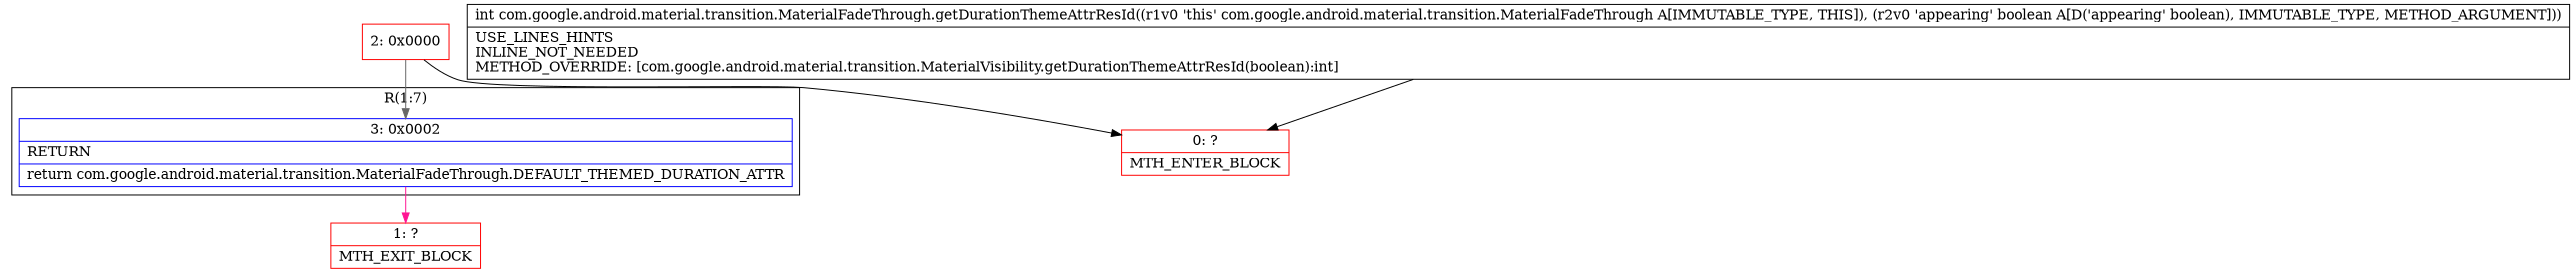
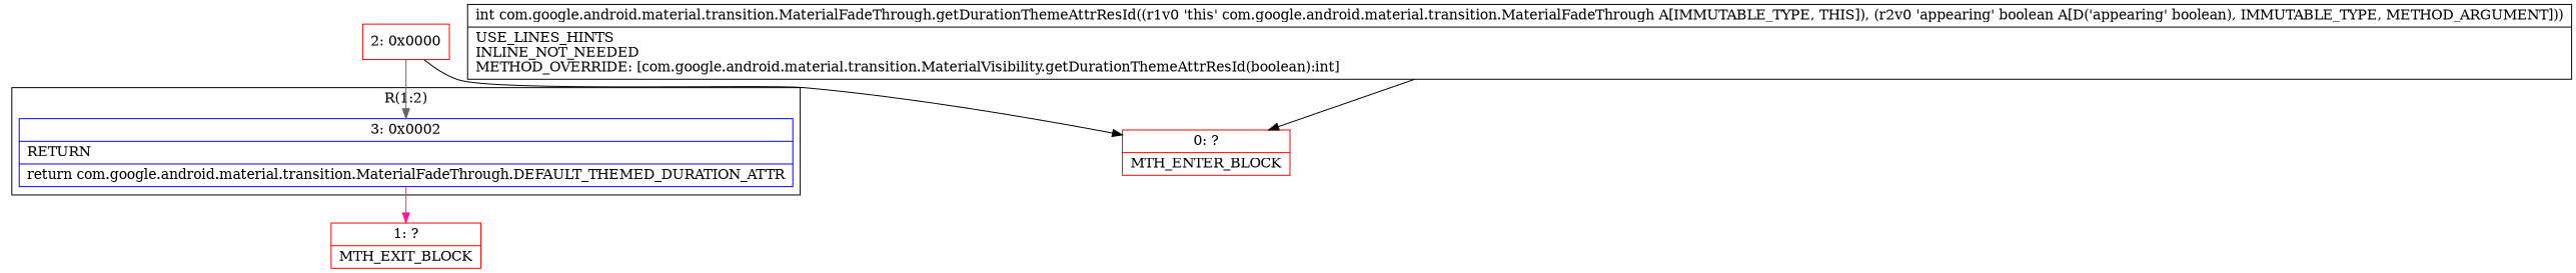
  digraph {
    node [color=red shape=record]
    edge [color=black]
    n1 [color=blue label="{3\:\ 0x0002|RETURN\l|return com.google.android.material.transition.MaterialFadeThrough.DEFAULT_THEMED_DURATION_ATTR\l}"]
    n2 [label="{1\:\ ?|MTH_EXIT_BLOCK\l}"]
    n3 [label="{0\:\ ?|MTH_ENTER_BLOCK\l}"]
    n4 [label="{2\:\ 0x0000}"]
    n5 [label="{int com.google.android.material.transition.MaterialFadeThrough.getDurationThemeAttrResId((r1v0 'this' com.google.android.material.transition.MaterialFadeThrough A[IMMUTABLE_TYPE, THIS]), (r2v0 'appearing' boolean A[D('appearing' boolean), IMMUTABLE_TYPE, METHOD_ARGUMENT]))  | USE_LINES_HINTS\lINLINE_NOT_NEEDED\lMETHOD_OVERRIDE: [com.google.android.material.transition.MaterialVisibility.getDurationThemeAttrResId(boolean):int]\l}" color=""]
    subgraph cluster_1 {
-     label="R(1:7)"
+     label="R(1:2)"
      n1
    }
    n1 -> n2 [color=deeppink]
    n4 -> n1 [color=gray40]
    n4 -> n3
    n5 -> n3
  }
